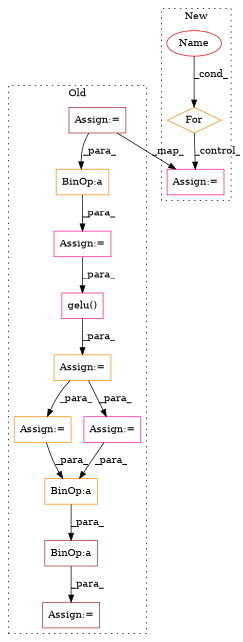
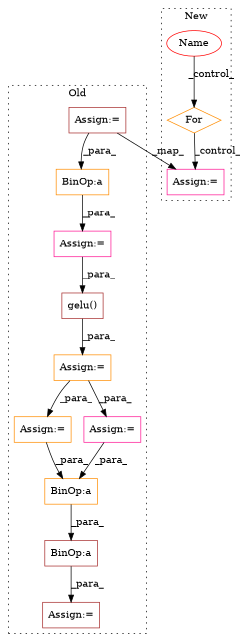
  digraph {
    node [a=68 color=darkorange l=3 shape=box]
-   n1 [a=75 color=deeppink l="7,1" label="gelu()" s="3427,3435"]
+   n1 [a=75 color=brown l="7,1" label="gelu()" s="3427,3435"]
    n2 [a=82 label="BinOp:a" s=3409]
    n3 [a=82 label="BinOp:a" s=3503]
    n4 [a=82 color=brown label="BinOp:a" s=3597]
    n5 [color=brown label="Assign:=" s=3354]
    n6 [color=brown label="Assign:=" s=3663]
    n7 [label="Assign:=" s=3424]
    n8 [label="Assign:=" s=3448]
    n9 [color=deeppink label="Assign:=" s=3404]
    n10 [color=deeppink label="Assign:=" s=3475]
    n11 [a=107 l="4,14" label=For s="3144,3173" shape=diamond]
    n12 [color=deeppink label="Assign:=" s=3189]
    n13 [a=87 color=red l=1 label=Name s=3148 shape=ellipse]
    subgraph cluster_1 {
      label=Old
      style=dotted
      n1
      n2
      n3
      n4
      n5
      n6
      n7
      n8
      n9
      n10
    }
    subgraph cluster_2 {
      label=New
      style=dotted
      n11
      n12
      n13
    }
    n1 -> n7 [label=_para_]
    n2 -> n9 [label=_para_]
    n3 -> n4 [label=_para_]
    n4 -> n6 [label=_para_]
    n5 -> n2 [label=_para_]
    n5 -> n12 [label=_map_]
    n7 -> n8 [label=_para_]
    n7 -> n10 [label=_para_]
    n8 -> n3 [label=_para_]
    n9 -> n1 [label=_para_]
    n10 -> n3 [label=_para_]
    n11 -> n12 [label=_control_]
-   n13 -> n11 [label=_cond_]
+   n13 -> n11 [label=_control_]
  }
